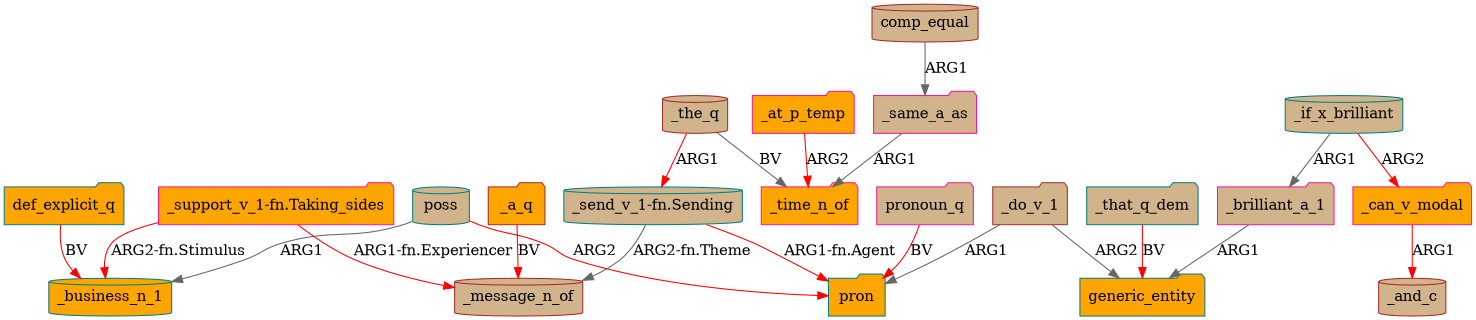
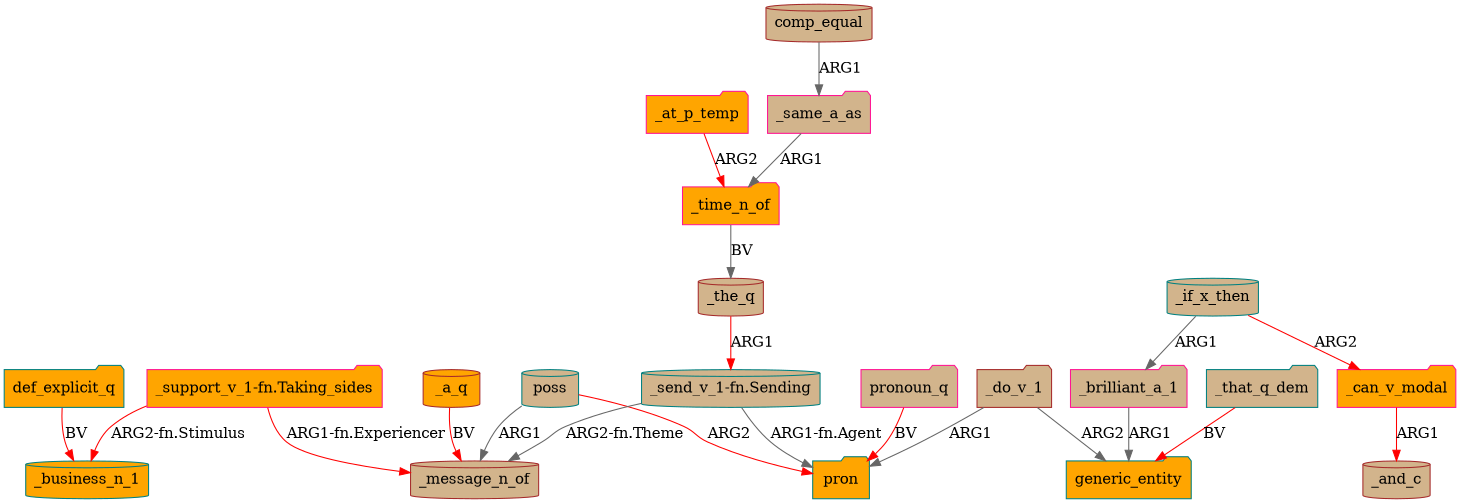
  digraph {
    node [color=teal fillcolor=tan shape=folder style=filled]
    edge [color=red]
    poss [shape=cylinder]
    pron [fillcolor=orange]
    _business_n_1 [fillcolor=orange shape=cylinder]
-   _if_x_then [shape=cylinder label=_if_x_brilliant]
+   _if_x_then [shape=cylinder]
    _brilliant_a_1 [color=deeppink]
    _can_v_modal [color=deeppink fillcolor=orange]
    generic_entity [fillcolor=orange]
    _and_c [color=brown shape=cylinder]
    _that_q_dem
    _at_p_temp [color=deeppink fillcolor=orange]
    _time_n_of [color=deeppink fillcolor=orange]
    "_send_v_1-fn.Sending" [shape=cylinder]
    _message_n_of [color=brown shape=cylinder]
    _do_v_1 [color=brown]
    "_support_v_1-fn.Taking_sides" [color=deeppink fillcolor=orange]
    pronoun_q [color=deeppink]
    _the_q [color=brown shape=cylinder]
    comp_equal [color=brown shape=cylinder]
    _same_a_as [color=deeppink]
-   _a_q [color=brown fillcolor=orange]
+   _a_q [color=brown fillcolor=orange shape=cylinder]
    def_explicit_q [fillcolor=orange]
    poss -> pron [label=ARG2]
-   poss -> _business_n_1 [color=gray40 label=ARG1]
+   poss -> _message_n_of [color=gray40 label=ARG1]
    _if_x_then -> _brilliant_a_1 [color=gray40 label=ARG1]
    _if_x_then -> _can_v_modal [label=ARG2]
    _brilliant_a_1 -> generic_entity [color=gray40 label=ARG1]
    _can_v_modal -> _and_c [label=ARG1]
    _that_q_dem -> generic_entity [label=BV]
    _at_p_temp -> _time_n_of [label=ARG2]
-   "_send_v_1-fn.Sending" -> pron [label="ARG1-fn.Agent"]
+   "_send_v_1-fn.Sending" -> pron [color=gray40 label="ARG1-fn.Agent"]
    "_send_v_1-fn.Sending" -> _message_n_of [color=gray40 label="ARG2-fn.Theme"]
    _do_v_1 -> pron [color=gray40 label=ARG1]
    _do_v_1 -> generic_entity [color=gray40 label=ARG2]
    "_support_v_1-fn.Taking_sides" -> _business_n_1 [label="ARG2-fn.Stimulus"]
    "_support_v_1-fn.Taking_sides" -> _message_n_of [label="ARG1-fn.Experiencer"]
    pronoun_q -> pron [label=BV]
-   _the_q -> _time_n_of [color=gray40 label=BV]
+   _time_n_of -> _the_q [color=gray40 label=BV]
    _the_q -> "_send_v_1-fn.Sending" [label=ARG1]
    comp_equal -> _same_a_as [color=gray40 label=ARG1]
    _same_a_as -> _time_n_of [color=gray40 label=ARG1]
    _a_q -> _message_n_of [label=BV]
    def_explicit_q -> _business_n_1 [label=BV]
  }
